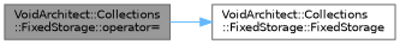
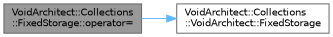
  digraph {
    rankdir=LR
    node [fontname=Helvetica fontsize=10 shape=box style=filled]
    n1 [color=gray40 fillcolor=grey60 fontcolor=black height=0.2 label="VoidArchitect::Collections\l::FixedStorage::operator=" width=0.4]
-   n2 [color=grey40 fillcolor=white height=0.2 label="VoidArchitect::Collections\l::FixedStorage::FixedStorage" width=0.4]
+   n2 [color=grey40 fillcolor=white height=0.2 label="VoidArchitect::Collections\l::VoidArchitect::FixedStorage" width=0.4]
    n1 -> n2 [color=steelblue1 fontname=Helvetica fontsize=10 labelfontname=Helvetica labelfontsize=10 style=solid]
  }
